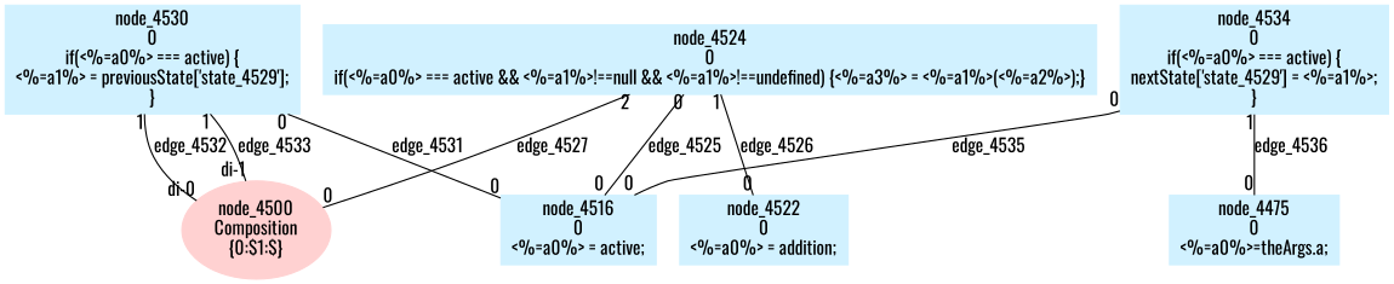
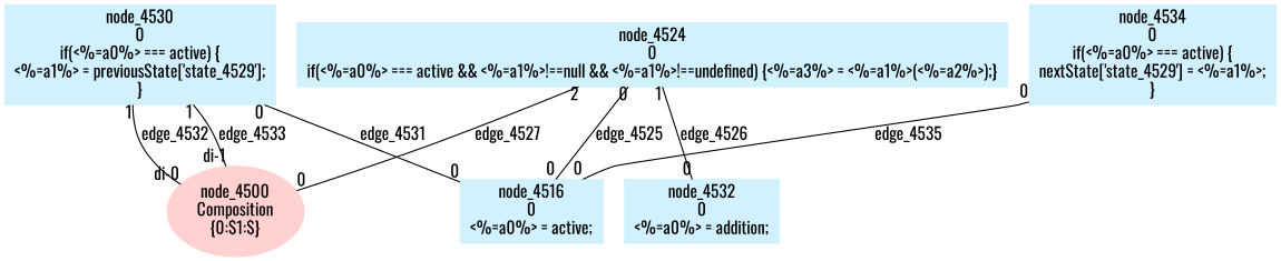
  digraph {
    fontname=Oswald
    node [color="#d1f1ff" fontname=Oswald shape=box style=filled]
    edge [arrowHead=none dir=none fontname=Oswald headlabel=0 taillabel=1]
    n1 [color="#ffd1d1" label="node_4500\nComposition\n{0:$1:$}" shape=ellipse]
-   n2 [label="node_4475\n0\n<%=a0%>=theArgs.a;\n"]
    n3 [label="node_4516\n0\n<%=a0%> = active;\n"]
-   n4 [label="node_4522\n0\n<%=a0%> = addition;\n"]
+   n4 [label="node_4532\n0\n<%=a0%> = addition;\n"]
    n5 [label="node_4524\n0\nif(<%=a0%> === active && <%=a1%>!==null && <%=a1%>!==undefined) {<%=a3%> = <%=a1%>(<%=a2%>);}\n"]
    n6 [label="node_4530\n0\nif(<%=a0%> === active) {\n<%=a1%> = previousState['state_4529'];\n}\n"]
    n7 [label="node_4534\n0\nif(<%=a0%> === active) {\nnextState['state_4529'] = <%=a1%>;\n}\n"]
    n5 -> n1 [label=edge_4527 taillabel=2]
    n5 -> n3 [label=edge_4525 taillabel=0]
    n5 -> n4 [label=edge_4526]
    n6 -> n1 [headlabel="di-0" label=edge_4532]
    n6 -> n1 [headlabel="di-1" label=edge_4533]
    n6 -> n3 [label=edge_4531 taillabel=0]
-   n7 -> n2 [label=edge_4536]
    n7 -> n3 [label=edge_4535 taillabel=0]
  }
